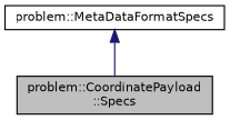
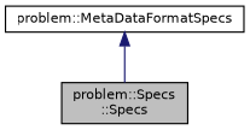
  digraph {
    node [color=black fontname=Helvetica fontsize=10 shape=record style=filled]
-   n1 [fillcolor=grey75 fontcolor=black height=0.2 label="problem::CoordinatePayload\l::Specs" width=0.4]
+   n1 [fillcolor=grey75 fontcolor=black height=0.2 label="problem::Specs\l::Specs" width=0.4]
    n2 [fillcolor=white height=0.2 label="problem::MetaDataFormatSpecs" width=0.4]
    n2 -> n1 [color=midnightblue dir=back fontname=Helvetica fontsize=10 labelfontname=Helvetica labelfontsize=10 style=solid]
  }
